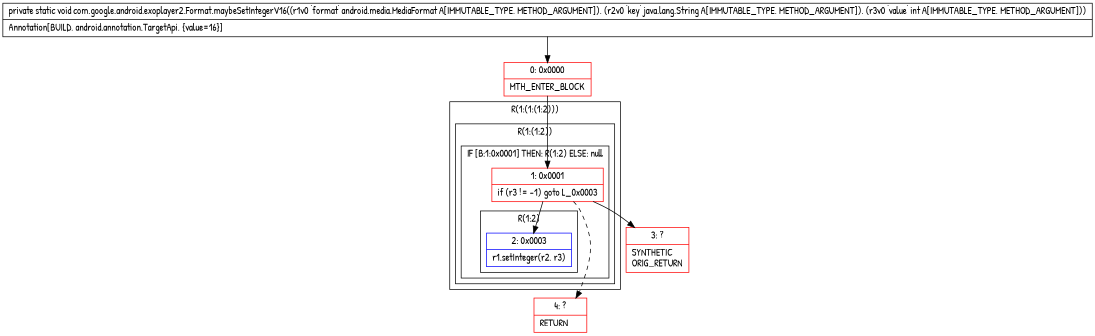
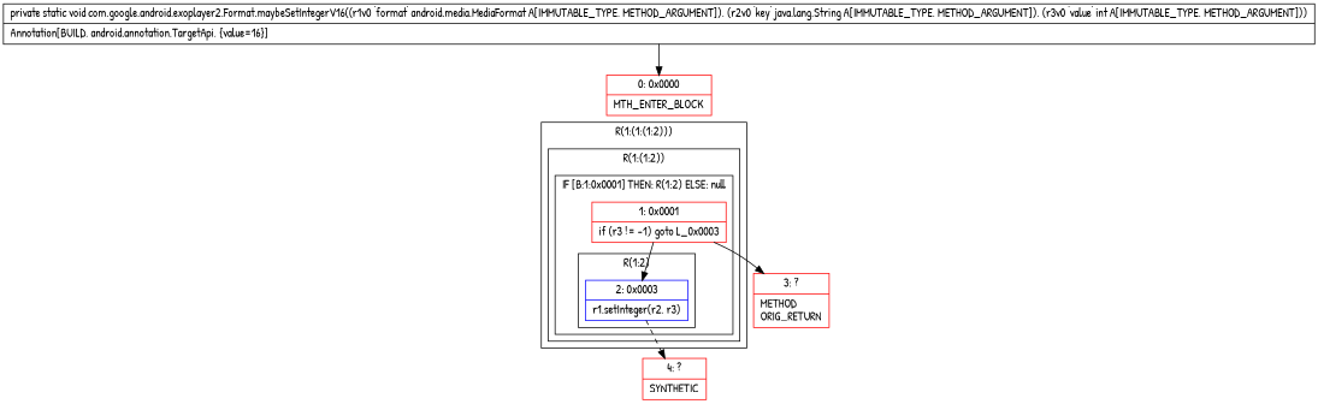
  digraph {
    fontname="Patrick Hand"
    node [color=red fontname="Patrick Hand" shape=record]
    edge [fontname="Patrick Hand"]
    n1 [color=blue label="{2\:\ 0x0003|r1.setInteger(r2, r3)\l}"]
    n2 [label="{1\:\ 0x0001|if (r3 != \-1) goto L_0x0003\l}"]
-   n3 [label="{4\:\ ?|RETURN\l}"]
-   n4 [label="{3\:\ ?|SYNTHETIC\lORIG_RETURN\l}"]
+   n3 [label="{4\:\ ?|SYNTHETIC\l}"]
+   n4 [label="{3\:\ ?|METHOD\lORIG_RETURN\l}"]
    n5 [label="{0\:\ 0x0000|MTH_ENTER_BLOCK\l}"]
    n6 [label="{private static void com.google.android.exoplayer2.Format.maybeSetIntegerV16((r1v0 'format' android.media.MediaFormat A[IMMUTABLE_TYPE, METHOD_ARGUMENT]), (r2v0 'key' java.lang.String A[IMMUTABLE_TYPE, METHOD_ARGUMENT]), (r3v0 'value' int A[IMMUTABLE_TYPE, METHOD_ARGUMENT]))  | Annotation[BUILD, android.annotation.TargetApi, \{value=16\}]\l}" color=""]
    subgraph cluster_1 {
      label="R(1:(1:(1:2)))"
      subgraph cluster_2 {
        label="R(1:(1:2))"
        subgraph cluster_3 {
          label="IF [B:1:0x0001] THEN: R(1:2) ELSE: null"
          n2
          subgraph cluster_4 {
            label="R(1:2)"
            n1
          }
        }
      }
    }
    n2 -> n1
-   n2 -> n3 [style=dashed]
+   n1 -> n3 [style=dashed]
    n2 -> n4
-   n5 -> n2
    n6 -> n5
  }
